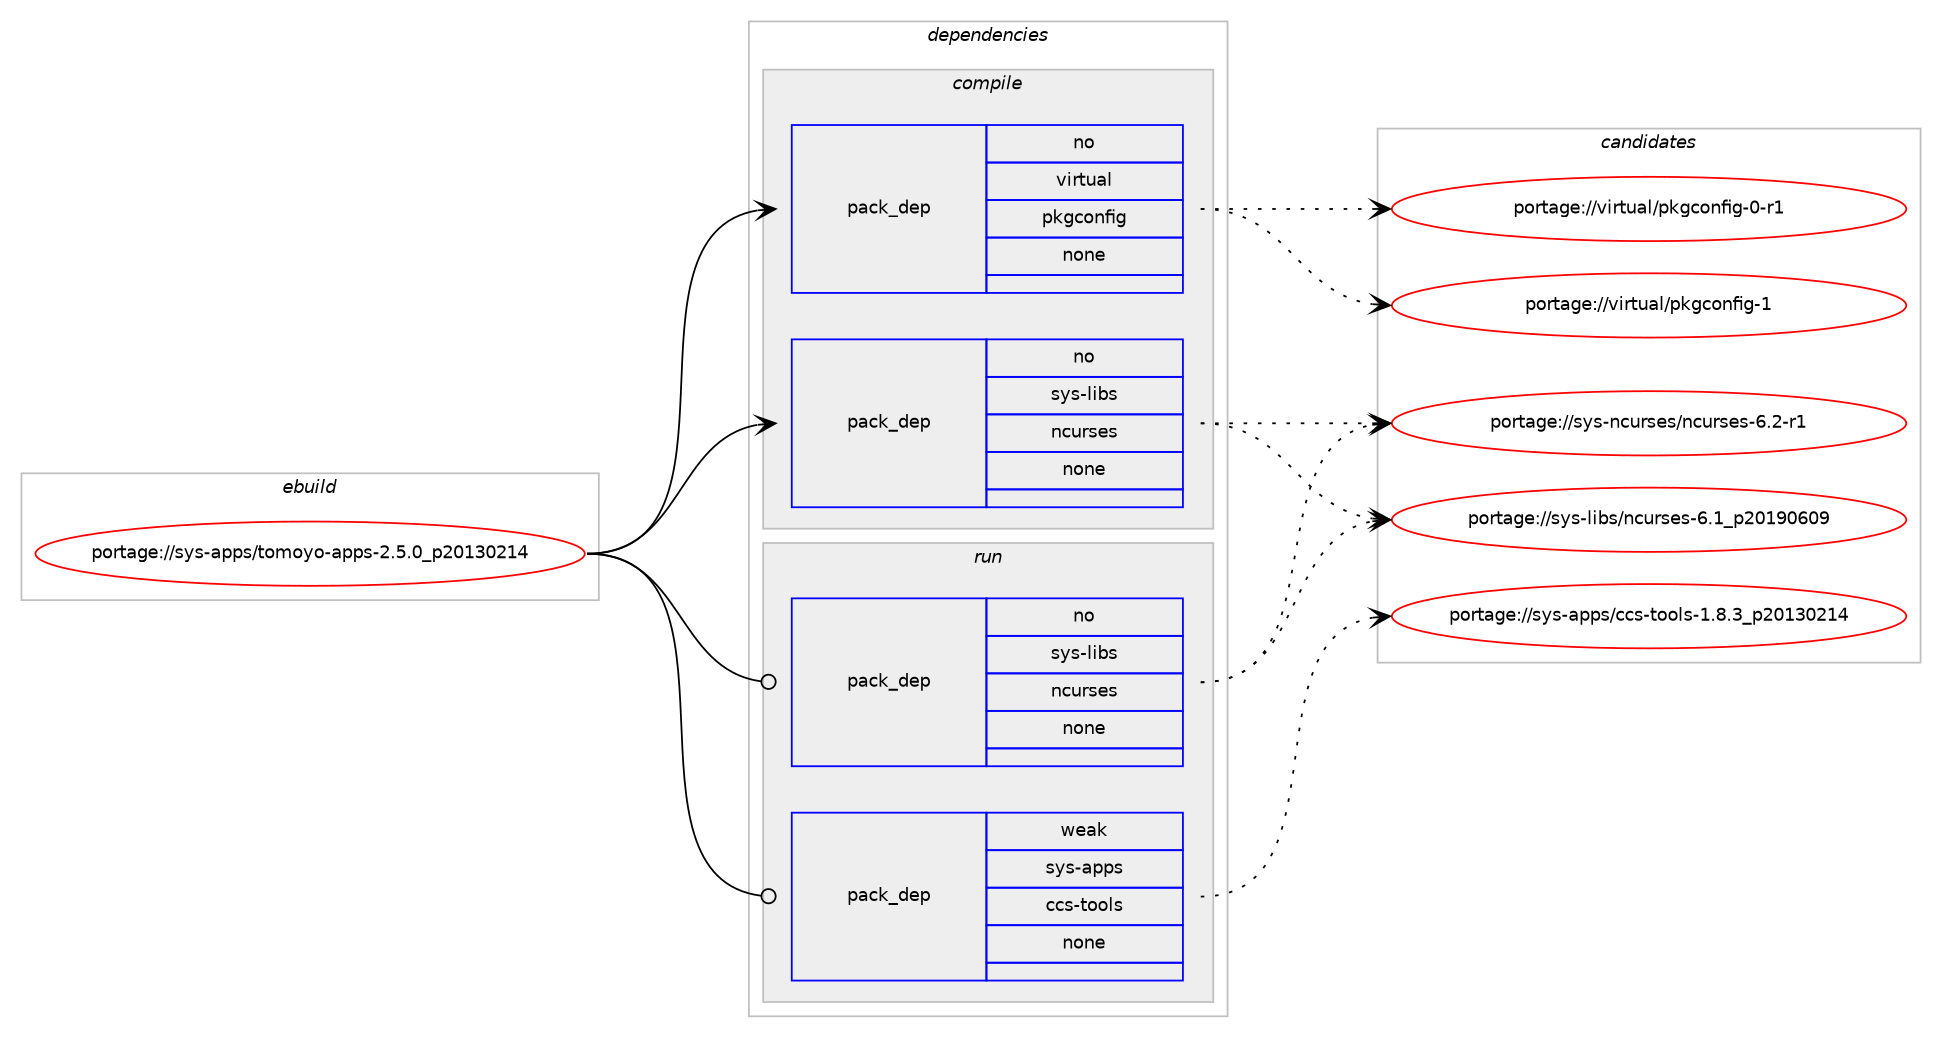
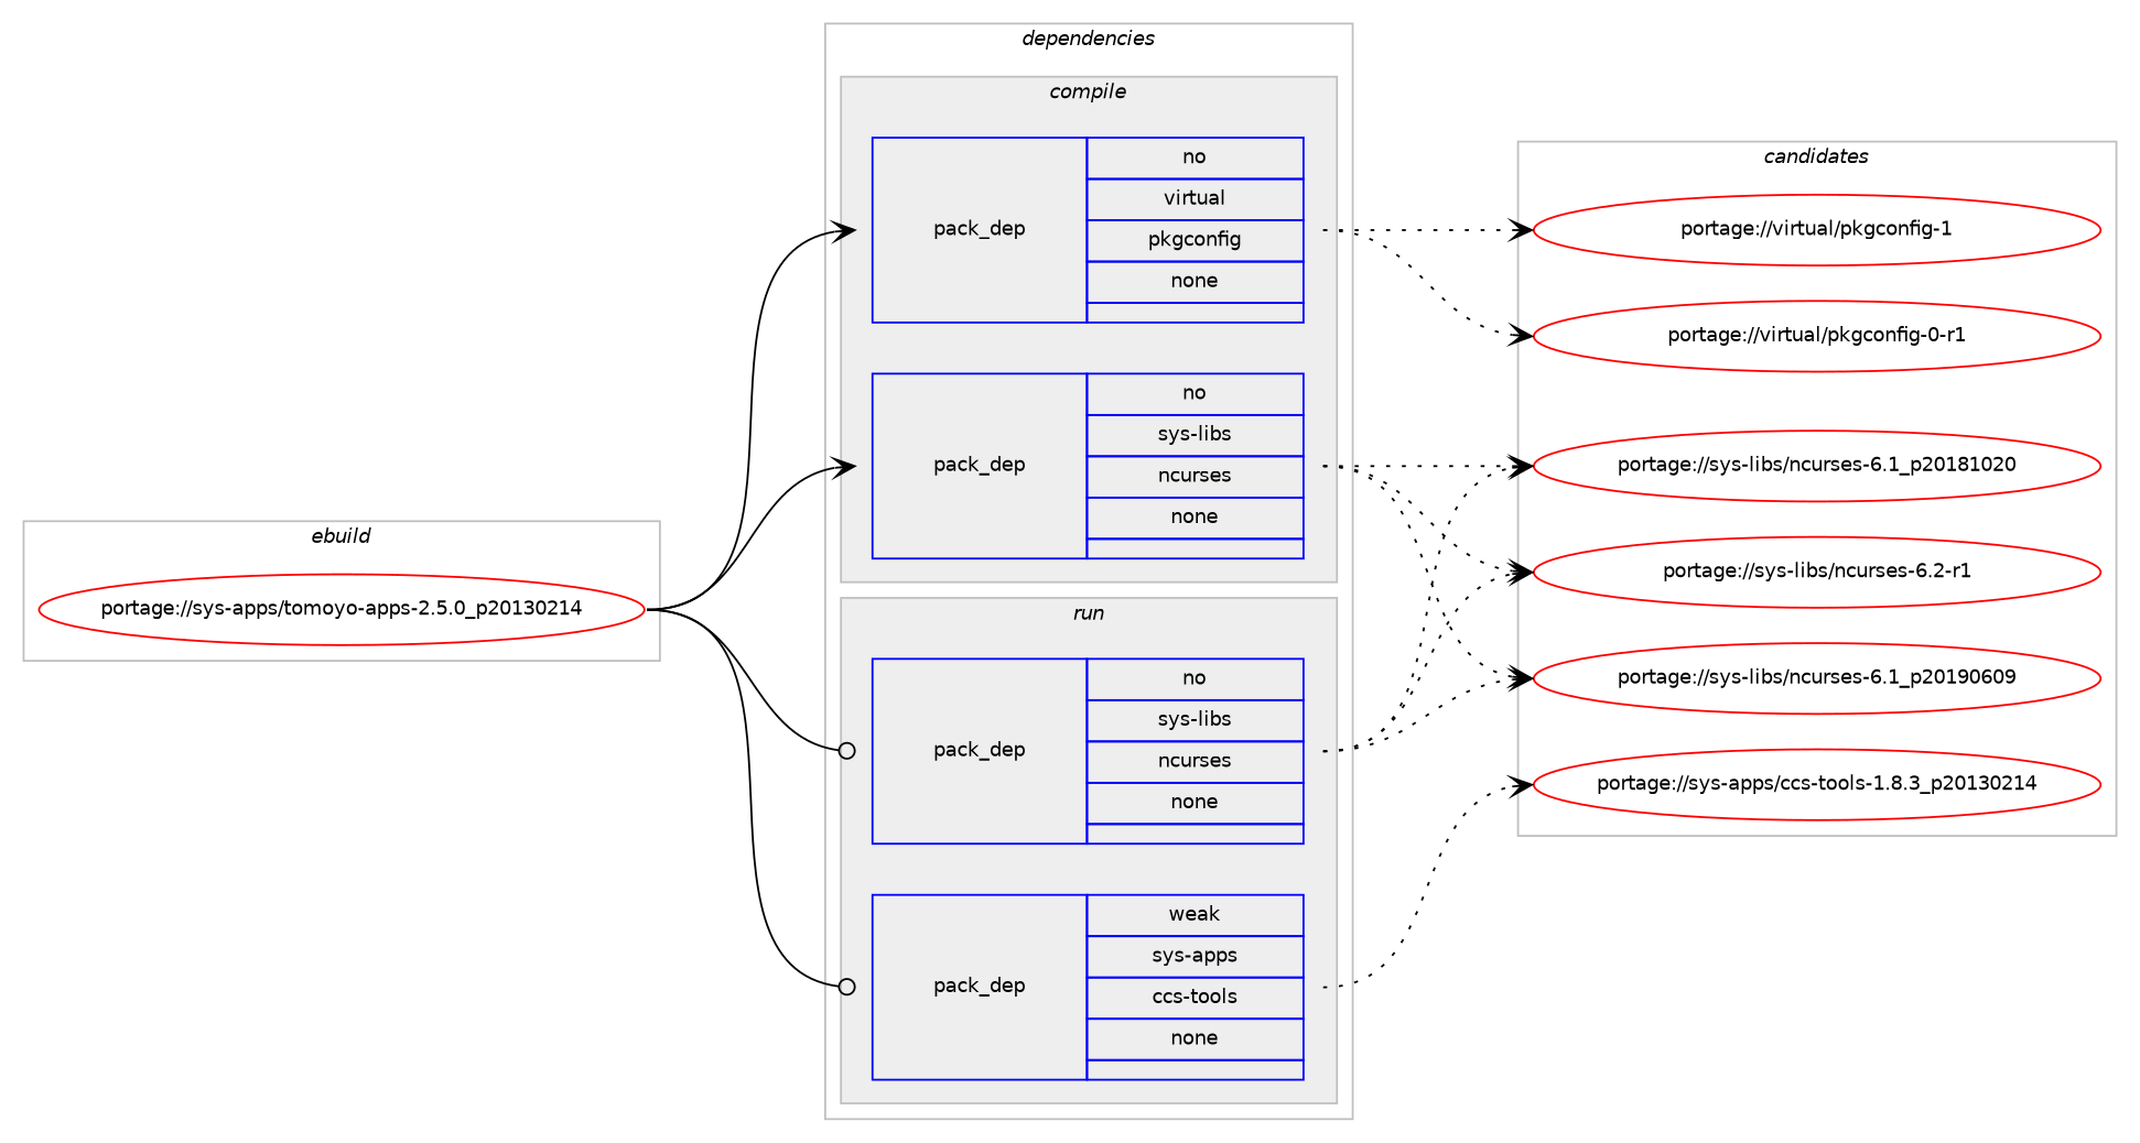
  digraph {
    compound=true
    concentrate=true
    fontname="DejaVu Sans"
    fontsize=10
    newrank=true
    rankdir=LR
    ranksep=1.5
    node [color=red fontname="DejaVu Sans" fontsize=10]
    edge [arrowhead=vee fontname="DejaVu Sans" headport=w style=dotted tailport=e weight=100]
    n1 [label="portage://sys-apps/tomoyo-apps-2.5.0_p20130214" width=4]
    n2 [color=blue label=<<TABLE BORDER="0" CELLBORDER="1" CELLSPACING="0" CELLPADDING="4" WIDTH="220"><TR><TD ROWSPAN="6" CELLPADDING="30">pack_dep</TD></TR><TR><TD WIDTH="110">no</TD></TR><TR><TD>sys-libs</TD></TR><TR><TD>ncurses</TD></TR><TR><TD>none</TD></TR><TR><TD></TD></TR></TABLE>> shape=none]
    n3 [color=blue label=<<TABLE BORDER="0" CELLBORDER="1" CELLSPACING="0" CELLPADDING="4" WIDTH="220"><TR><TD ROWSPAN="6" CELLPADDING="30">pack_dep</TD></TR><TR><TD WIDTH="110">no</TD></TR><TR><TD>virtual</TD></TR><TR><TD>pkgconfig</TD></TR><TR><TD>none</TD></TR><TR><TD></TD></TR></TABLE>> shape=none]
    n4 [color=blue label=<<TABLE BORDER="0" CELLBORDER="1" CELLSPACING="0" CELLPADDING="4" WIDTH="220"><TR><TD ROWSPAN="6" CELLPADDING="30">pack_dep</TD></TR><TR><TD WIDTH="110">no</TD></TR><TR><TD>sys-libs</TD></TR><TR><TD>ncurses</TD></TR><TR><TD>none</TD></TR><TR><TD></TD></TR></TABLE>> shape=none]
    n5 [color=blue label=<<TABLE BORDER="0" CELLBORDER="1" CELLSPACING="0" CELLPADDING="4" WIDTH="220"><TR><TD ROWSPAN="6" CELLPADDING="30">pack_dep</TD></TR><TR><TD WIDTH="110">weak</TD></TR><TR><TD>sys-apps</TD></TR><TR><TD>ccs-tools</TD></TR><TR><TD>none</TD></TR><TR><TD></TD></TR></TABLE>> shape=none]
-   n6 [label="portage://sys-ncurses/ncurses-6.2-r1" width=4]
+   n6 [label="portage://sys-libs/ncurses-6.2-r1" width=4]
    n7 [label="portage://sys-libs/ncurses-6.1_p20190609" width=4]
+   n8 [label="portage://sys-libs/ncurses-6.1_p20181020" width=4]
    n9 [label="portage://virtual/pkgconfig-1" width=4]
    n10 [label="portage://virtual/pkgconfig-0-r1" width=4]
    n11 [label="portage://sys-apps/ccs-tools-1.8.3_p20130214" width=4]
    subgraph cluster_1 {
      color=gray
      label=<<i>ebuild</i>>
      rank=same
      n1
    }
    subgraph cluster_2 {
      color=gray
      label=<<i>dependencies</i>>
      subgraph cluster_3 {
        color=gray
        fillcolor="#eeeeee"
        label=<<i>compile</i>>
        style=filled
        subgraph sub_4 {
          color=gray
          fillcolor="#eeeeee"
          label=<<i>compile</i>>
          style=filled
          n2
        }
        subgraph sub_5 {
          color=gray
          fillcolor="#eeeeee"
          label=<<i>compile</i>>
          style=filled
          n3
        }
      }
      subgraph cluster_6 {
        color=gray
        fillcolor="#eeeeee"
        label=<<i>compile and run</i>>
        style=filled
      }
      subgraph cluster_7 {
        color=gray
        fillcolor="#eeeeee"
        label=<<i>run</i>>
        style=filled
        subgraph sub_8 {
          color=gray
          fillcolor="#eeeeee"
          label=<<i>run</i>>
          style=filled
          n4
        }
        subgraph sub_9 {
          color=gray
          fillcolor="#eeeeee"
          label=<<i>run</i>>
          style=filled
          n5
        }
      }
    }
    subgraph cluster_10 {
      color=gray
      label=<<i>candidates</i>>
      rank=same
      subgraph sub_11 {
        color=black
        label=<<i>candidates</i>>
        nodesep=1
        rank=same
        n6
        n7
+       n8
      }
      subgraph sub_12 {
        color=black
        label=<<i>candidates</i>>
        nodesep=1
        rank=same
        n9
        n10
      }
      subgraph sub_13 {
        color=black
        label=<<i>candidates</i>>
        nodesep=1
        rank=same
        n6
        n7
+       n8
      }
      subgraph sub_14 {
        color=black
        label=<<i>candidates</i>>
        nodesep=1
        rank=same
        n11
      }
    }
    n1 -> n2 [style=solid weight=20]
    n1 -> n3 [style=solid weight=20]
    n1 -> n4 [arrowhead=odot style=solid weight=20]
    n1 -> n5 [arrowhead=odot style=solid weight=20]
    n2 -> n6
    n2 -> n7
+   n2 -> n8
    n3 -> n9
    n3 -> n10
    n4 -> n6
    n4 -> n7
+   n4 -> n8
    n5 -> n11
  }
